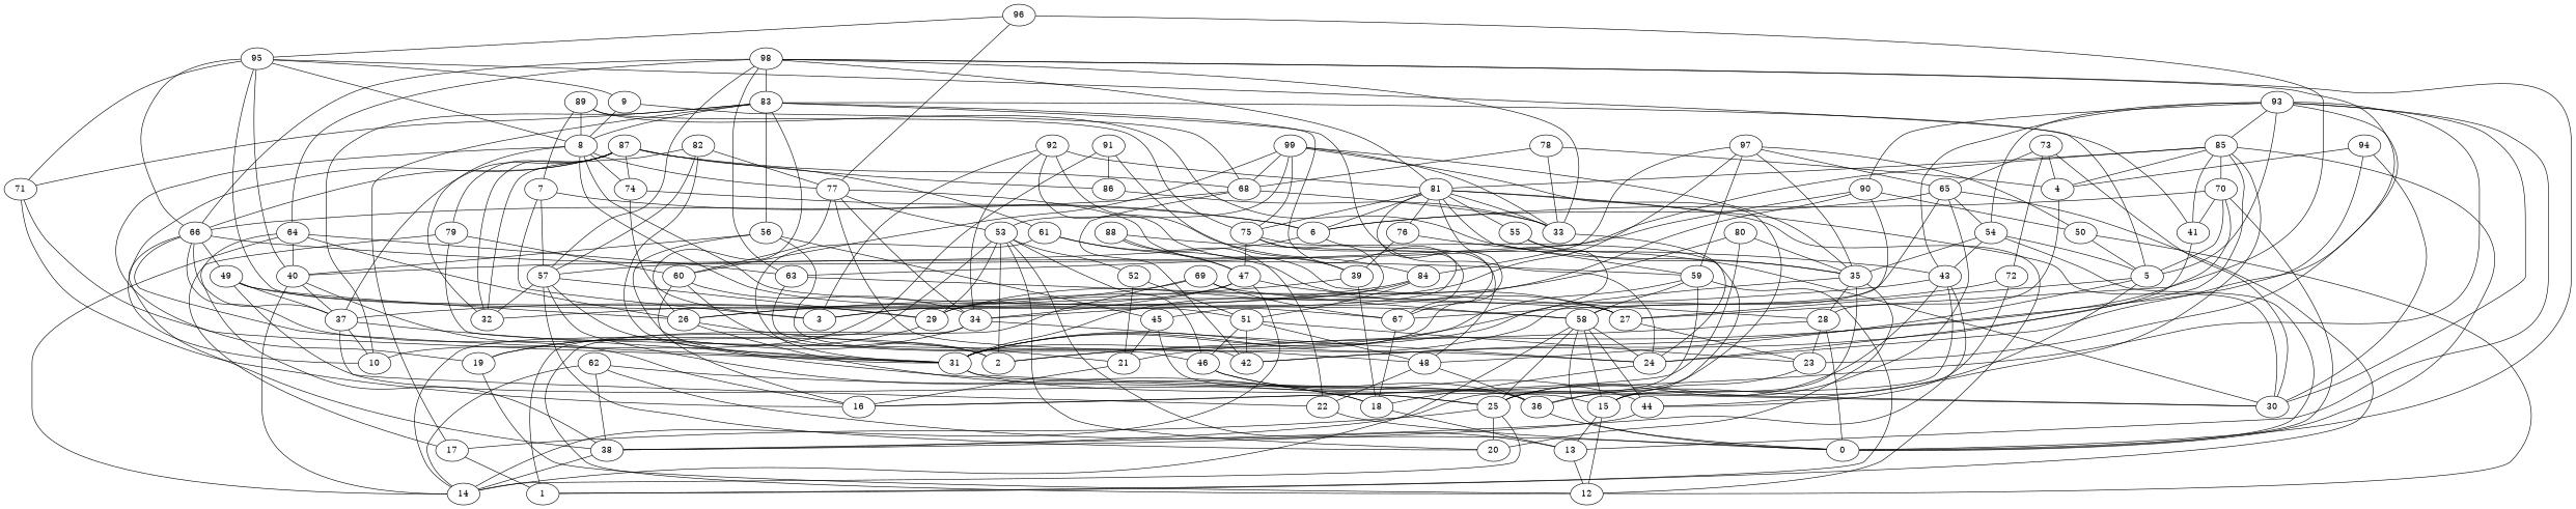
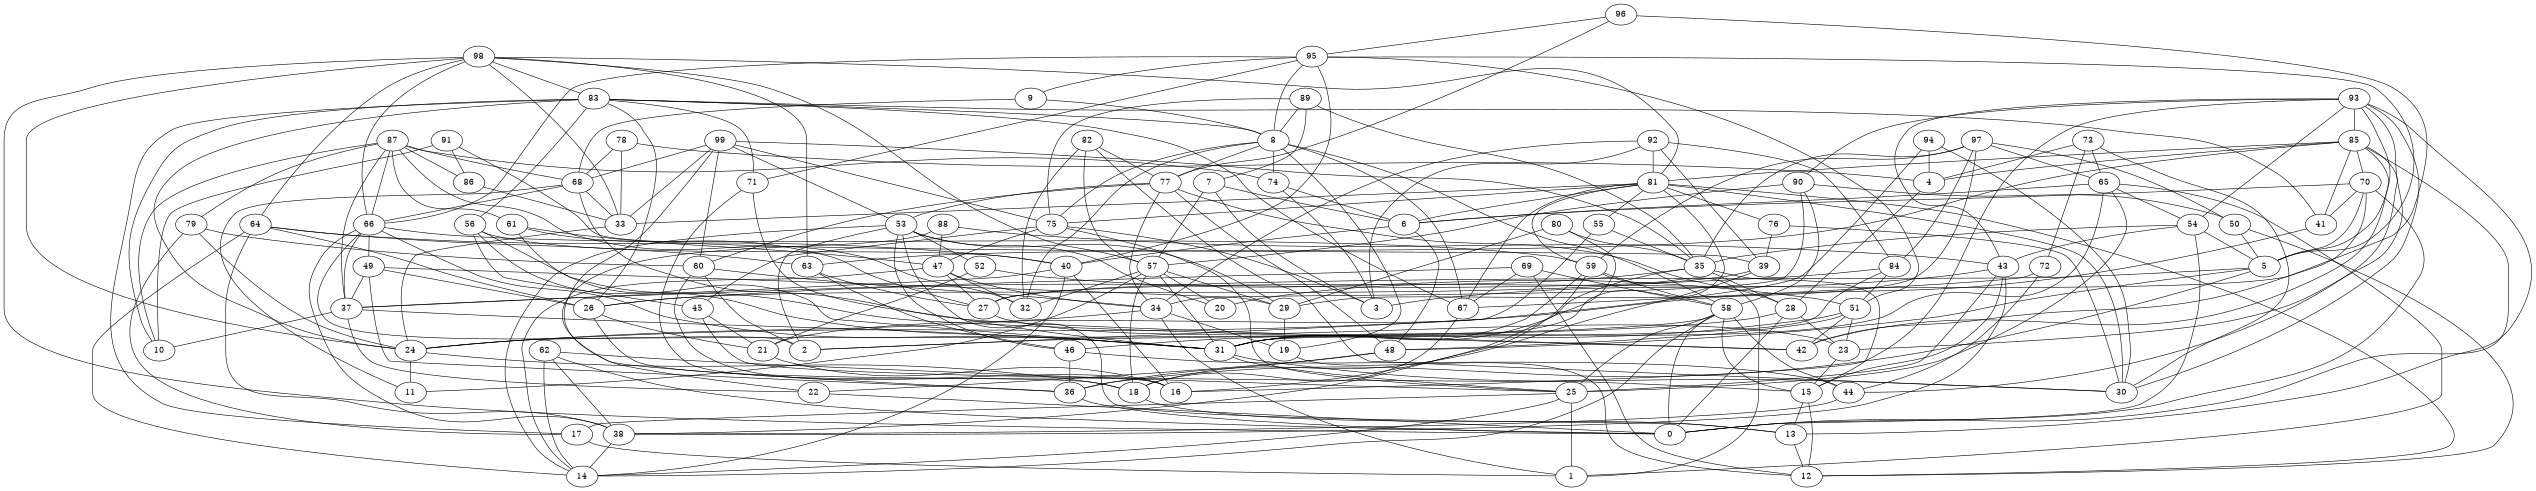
  digraph {
    edge [color=black dir=none]
    41
    24
    18
+   11
    53
    29
    2
    52
    20
    14
    46
    13
    19
    21
    51
    44
    36
    12
    78
    33
    4
    25
    68
    28
    17
    42
    66
    23
    0
    77
    60
    48
    34
    16
    22
    37
    31
    10
    30
    38
    15
    1
    54
    43
    5
    35
    3
    27
    88
    47
    32
    62
    55
    80
    71
    49
    26
    99
    75
    45
    93
    85
    90
    81
    63
    70
    50
    57
    58
    9
    8
    74
    67
    76
    59
    6
    39
    87
    61
    86
    79
    91
    98
    64
    83
    40
    56
    82
    89
    7
    92
    84
    97
    65
    72
    73
    95
    69
    96
    94
    subgraph sub_1 {
      41
      24
      18
+     11
      53
      29
      2
      52
      20
      14
      46
      13
      19
      21
      51
      44
      36
      12
      78
      33
      4
      25
      68
      28
      17
      42
      66
      23
      0
      77
      60
      48
      34
      16
      22
      37
      31
      10
      30
      38
      15
      1
      54
      43
      5
      35
      3
      27
      88
      47
      32
      62
      55
      80
      71
      49
      26
      99
      75
      45
      93
      85
      90
      81
      63
      70
      50
      57
      58
      9
      8
      74
      67
      76
      59
      6
      39
      87
      61
      86
      79
      91
      98
      64
      83
      40
      56
      82
      89
      7
      92
      84
      97
      65
      72
      73
      95
      69
      96
      94
    }
    41 -> 24
    24 -> 18
+   24 -> 11
    18 -> 13
    53 -> 29
    53 -> 2
    53 -> 52
    53 -> 20
    53 -> 14
    53 -> 46
    53 -> 13
    29 -> 19
    52 -> 21
    52 -> 51
    46 -> 44
    46 -> 36
    13 -> 12
    19 -> 12
    21 -> 16
    51 -> 46
    51 -> 42
    51 -> 23
    51 -> 48
    44 -> 38
    36 -> 0
    78 -> 33
    78 -> 4
    78 -> 68
    33 -> 24
    4 -> 28
-   25 -> 20
+   25 -> 1
    25 -> 14
    25 -> 17
+   68 -> 11
    68 -> 33
    68 -> 42
    68 -> 66
    28 -> 2
    28 -> 23
    28 -> 0
    17 -> 1
    66 -> 2
    66 -> 37
    66 -> 31
    66 -> 38
    66 -> 49
    66 -> 59
    23 -> 15
    77 -> 53
    77 -> 28
    77 -> 60
    77 -> 48
    77 -> 34
    60 -> 2
    60 -> 34
    60 -> 16
    48 -> 36
    48 -> 22
    34 -> 24
    34 -> 19
    34 -> 1
    22 -> 0
    37 -> 22
    37 -> 31
    37 -> 10
    31 -> 25
    31 -> 30
    38 -> 14
    15 -> 13
    15 -> 12
    54 -> 0
    54 -> 43
    54 -> 5
    54 -> 35
    43 -> 25
    43 -> 38
    43 -> 15
    43 -> 3
    5 -> 36
    5 -> 48
    5 -> 27
    35 -> 20
    35 -> 28
    35 -> 31
    35 -> 15
    27 -> 23
    88 -> 22
    88 -> 43
    88 -> 47
    47 -> 14
    47 -> 34
    47 -> 27
    47 -> 32
    62 -> 14
    62 -> 25
    62 -> 0
    62 -> 38
    55 -> 2
    55 -> 35
    80 -> 29
    80 -> 16
    80 -> 35
    71 -> 16
    71 -> 31
    49 -> 29
    49 -> 36
    49 -> 37
    49 -> 26
    26 -> 18
    26 -> 21
    99 -> 53
    99 -> 36
    99 -> 33
    99 -> 68
    99 -> 60
    99 -> 35
    99 -> 75
    75 -> 25
    75 -> 3
    75 -> 47
    75 -> 45
    45 -> 21
    45 -> 15
    93 -> 13
    93 -> 23
    93 -> 16
    93 -> 30
    93 -> 54
    93 -> 43
    93 -> 5
    93 -> 85
    93 -> 90
    85 -> 41
    85 -> 44
    85 -> 4
    85 -> 42
    85 -> 0
    85 -> 81
    85 -> 63
    85 -> 70
    90 -> 34
    90 -> 50
    90 -> 57
    90 -> 58
    81 -> 12
    81 -> 33
    81 -> 31
    81 -> 30
    81 -> 55
    81 -> 75
    81 -> 67
    81 -> 76
    81 -> 59
    81 -> 6
    63 -> 46
    63 -> 27
    70 -> 41
    70 -> 42
    70 -> 0
    70 -> 5
    70 -> 6
    50 -> 12
    50 -> 5
    57 -> 18
+   57 -> 11
    57 -> 29
    57 -> 20
    57 -> 31
    57 -> 32
    58 -> 24
    58 -> 14
    58 -> 44
    58 -> 25
    58 -> 0
    58 -> 15
    9 -> 68
    9 -> 8
    8 -> 19
    8 -> 77
    8 -> 32
+   8 -> 75
    8 -> 58
    8 -> 74
    8 -> 67
    74 -> 3
    74 -> 6
    67 -> 18
    76 -> 30
    76 -> 39
    59 -> 31
    59 -> 38
    59 -> 1
    59 -> 58
    6 -> 48
    6 -> 40
    39 -> 18
    39 -> 26
    87 -> 68
    87 -> 66
    87 -> 37
    87 -> 10
    87 -> 32
    87 -> 74
    87 -> 61
    87 -> 86
    87 -> 79
    61 -> 31
    61 -> 27
    61 -> 47
    86 -> 33
    79 -> 24
    79 -> 17
    79 -> 60
    91 -> 10
    91 -> 39
    91 -> 86
    98 -> 24
    98 -> 33
    98 -> 66
    98 -> 0
    98 -> 81
    98 -> 63
    98 -> 57
    98 -> 64
    98 -> 83
    64 -> 14
    64 -> 38
    64 -> 26
    64 -> 63
    64 -> 40
    83 -> 41
    83 -> 24
    83 -> 17
    83 -> 10
    83 -> 71
    83 -> 26
    83 -> 8
    83 -> 67
    83 -> 56
    40 -> 14
    40 -> 16
    40 -> 37
    56 -> 42
    56 -> 31
    56 -> 45
    56 -> 40
    82 -> 77
    82 -> 30
    82 -> 32
    82 -> 57
    89 -> 35
    89 -> 75
    89 -> 8
    89 -> 7
    7 -> 3
    7 -> 57
    7 -> 6
    92 -> 34
    92 -> 3
    92 -> 81
    92 -> 39
    92 -> 84
    84 -> 51
    84 -> 31
    84 -> 26
    97 -> 29
    97 -> 35
    97 -> 50
    97 -> 59
    97 -> 84
    97 -> 65
    65 -> 25
    65 -> 31
    65 -> 1
    65 -> 54
    65 -> 6
    72 -> 44
    72 -> 67
    73 -> 4
    73 -> 30
    73 -> 65
    73 -> 72
    95 -> 51
    95 -> 66
    95 -> 5
    95 -> 71
    95 -> 9
    95 -> 8
    95 -> 40
    69 -> 12
    69 -> 37
    69 -> 58
    69 -> 67
    96 -> 77
    96 -> 27
    96 -> 95
    94 -> 21
    94 -> 4
    94 -> 30
  }
